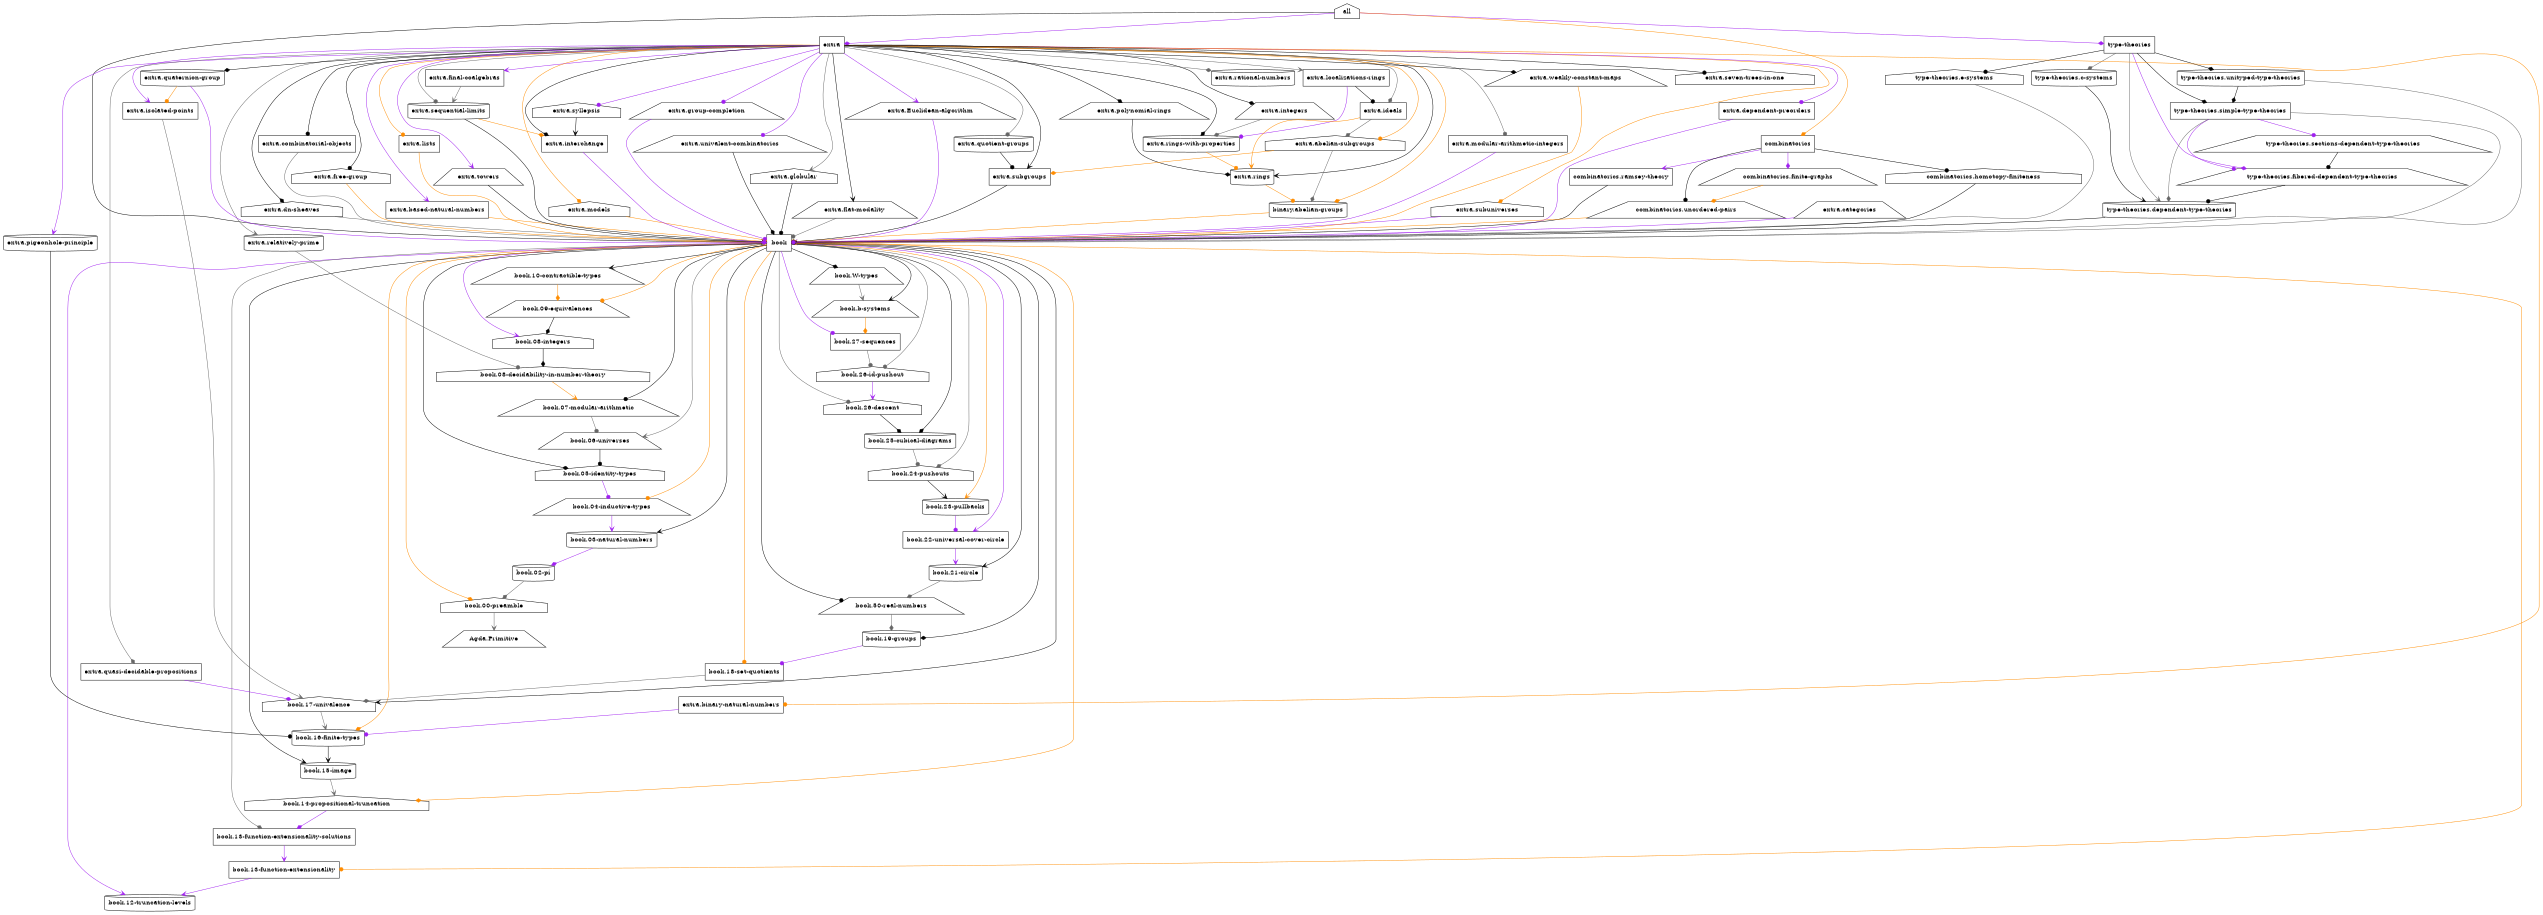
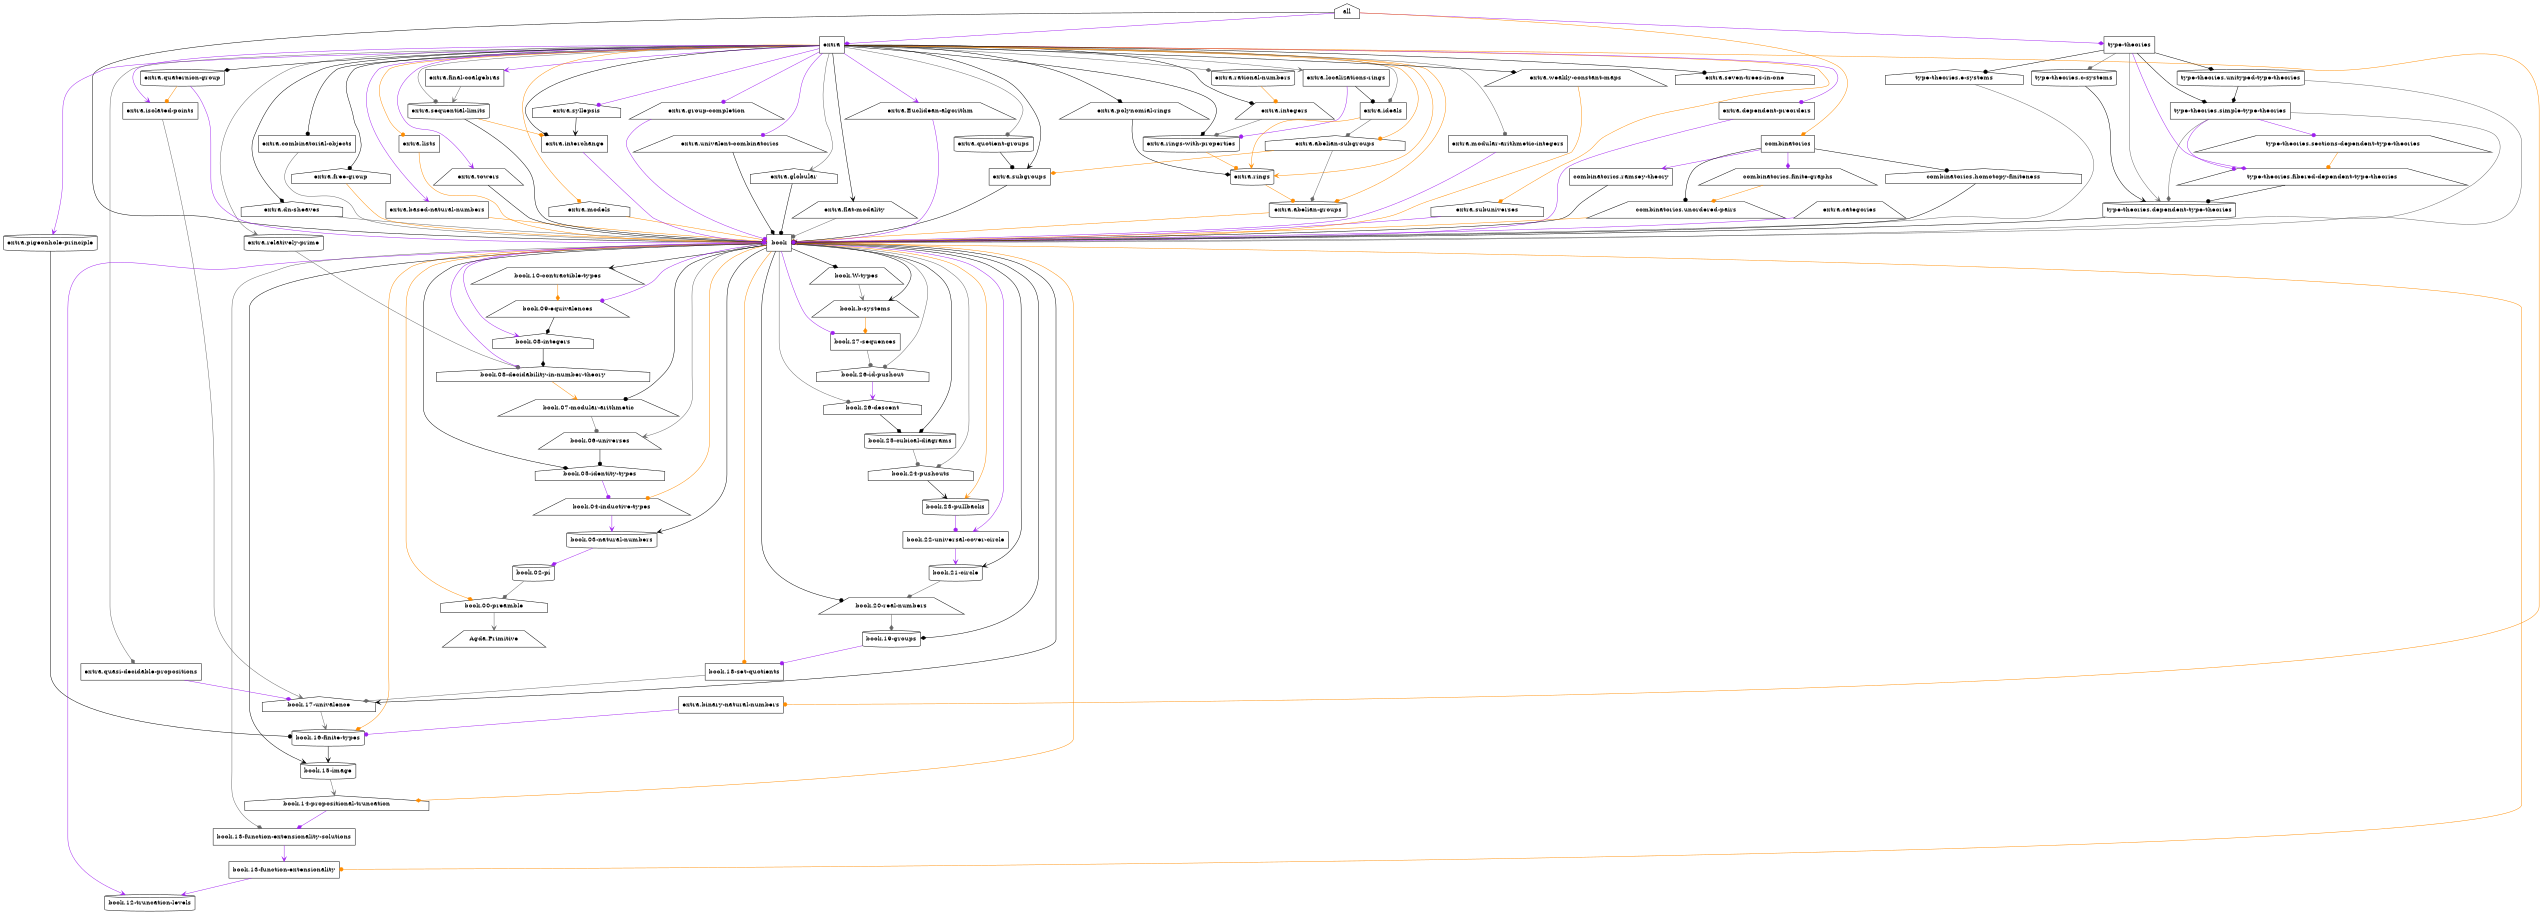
  digraph {
    node [shape=box]
    edge [arrowhead=diamond color=black]
    n1 [label="extra.subuniverses" shape=house]
    n2 [label=book]
    n3 [label="book.24-pushouts" shape=house]
    n4 [label="book.23-pullbacks" shape=cylinder]
    n5 [label="book.16-finite-types" shape=cylinder]
    n6 [label="book.07-modular-arithmetic" shape=trapezium]
    n7 [label="book.10-contractible-types" shape=trapezium]
    n8 [label="book.09-equivalences" shape=trapezium]
    n9 [label="book.17-univalence" shape=house]
    n10 [label="book.22-universal-cover-circle"]
    n11 [label="book.15-image" shape=cylinder]
    n12 [label="book.12-truncation-levels" shape=cylinder]
    n13 [label="book.18-set-quotients"]
    n14 [label="book.08-decidability-in-number-theory" shape=house]
    n15 [label="book.08-integers" shape=house]
    n16 [label="book.b-systems" shape=trapezium]
    n17 [label="book.06-universes" shape=trapezium]
    n18 [label="book.21-circle" shape=cylinder]
    n19 [label="book.26-descent" shape=house]
    n20 [label="book.00-preamble" shape=house]
    n21 [label="book.14-propositional-truncation" shape=house]
    n22 [label="book.19-groups" shape=cylinder]
    n23 [label="book.13-function-extensionality"]
-   n24 [label="book.50-real-numbers" shape=trapezium]
+   n24 [label="book.20-real-numbers" shape=trapezium]
    n25 [label="book.27-sequences"]
    n26 [label="book.25-cubical-diagrams" shape=cylinder]
    n27 [label="book.04-inductive-types" shape=trapezium]
    n28 [label="book.03-natural-numbers" shape=cylinder]
    n29 [label="book.26-id-pushout" shape=house]
    n30 [label="book.W-types" shape=trapezium]
    n31 [label="book.05-identity-types" shape=house]
    n32 [label="book.13-function-extensionality-solutions"]
    n33 [label="extra.pigeonhole-principle" shape=cylinder]
    n34 [label="book.02-pi" shape=cylinder]
    n35 [label="Agda.Primitive" shape=trapezium]
    n36 [label="extra.dependent-preorders"]
    n37 [label="extra.integers" shape=trapezium]
    n38 [label="extra.rings-with-properties" shape=cylinder]
    n39 [label="extra.rings" shape=cylinder]
-   n40 [label="binary.abelian-groups" shape=cylinder]
+   n40 [label="extra.abelian-groups" shape=cylinder]
    n41 [label="type-theories"]
    n42 [label="type-theories.simple-type-theories"]
    n43 [label="type-theories.fibered-dependent-type-theories" shape=trapezium]
    n44 [label="type-theories.unityped-type-theories" shape=cylinder]
    n45 [label="type-theories.c-systems" shape=cylinder]
    n46 [label="type-theories.e-systems" shape=house]
    n47 [label="type-theories.dependent-type-theories" shape=cylinder]
    n48 [label="type-theories.sections-dependent-type-theories" shape=trapezium]
    n49 [label="extra.dn-sheaves" shape=house]
    n50 [label="extra.combinatorial-objects"]
    n51 [label="extra.free-group" shape=house]
    n52 [label=all shape=house]
    n53 [label=extra]
    n54 [label=combinatorics]
    n55 [label="extra.based-natural-numbers"]
    n56 [label="extra.relatively-prime" shape=cylinder]
    n57 [label="extra.final-coalgebras"]
    n58 [label="extra.sequential-limits" shape=cylinder]
    n59 [label="extra.lists"]
    n60 [label="extra.subgroups"]
    n61 [label="extra.towers" shape=trapezium]
    n62 [label="extra.models" shape=house]
    n63 [label="extra.syllepsis" shape=house]
    n64 [label="extra.interchange"]
    n65 [label="extra.group-completion" shape=trapezium]
    n66 [label="extra.quaternion-group" shape=cylinder]
    n67 [label="extra.isolated-points"]
    n68 [label="extra.rational-numbers" shape=cylinder]
    n69 [label="extra.quasi-decidable-propositions"]
    n70 [label="extra.univalent-combinatorics" shape=trapezium]
    n71 [label="extra.binary-natural-numbers"]
    n72 [label="extra.globular" shape=house]
    n73 [label="extra.polynomial-rings" shape=trapezium]
    n74 [label="extra.localizations-rings"]
    n75 [label="extra.ideals"]
    n76 [label="extra.flat-modality" shape=trapezium]
    n77 [label="extra.Euclidean-algorithm" shape=trapezium]
    n78 [label="extra.quotient-groups" shape=cylinder]
    n79 [label="extra.modular-arithmetic-integers"]
    n80 [label="extra.abelian-subgroups" shape=house]
    n81 [label="extra.seven-trees-in-one" shape=house]
    n82 [label="extra.weakly-constant-maps" shape=trapezium]
    n83 [label="combinatorics.ramsey-theory"]
    n84 [label="combinatorics.unordered-pairs" shape=trapezium]
    n85 [label="combinatorics.finite-graphs" shape=trapezium]
    n86 [label="combinatorics.homotopy-finiteness" shape=house]
    n87 [label="extra.categories" shape=trapezium]
    n1 -> n2 [arrowhead=vee color=purple]
    n2 -> n3 [color=gray40]
    n2 -> n4 [arrowhead=vee color=darkorange]
    n2 -> n5 [color=darkorange]
    n2 -> n6 [arrowhead=dot]
    n2 -> n7 [arrowhead=vee]
-   n2 -> n8 [arrowhead=dot color=darkorange]
+   n2 -> n8 [arrowhead=dot color=purple]
    n2 -> n9 [arrowhead=vee]
    n2 -> n10 [arrowhead=vee color=purple]
    n2 -> n11 [arrowhead=vee]
    n2 -> n12 [arrowhead=vee color=purple]
    n2 -> n13 [arrowhead=dot color=darkorange]
+   n2 -> n14 [color=purple]
    n2 -> n15 [arrowhead=vee color=purple]
    n2 -> n16 [arrowhead=vee]
    n2 -> n17 [arrowhead=vee color=gray40]
    n2 -> n18 [arrowhead=vee]
    n2 -> n19 [arrowhead=dot color=gray40]
    n2 -> n20 [color=darkorange]
    n2 -> n21 [color=darkorange]
    n2 -> n22
    n2 -> n23 [arrowhead=dot color=darkorange]
    n2 -> n24 [arrowhead=dot]
    n2 -> n25 [arrowhead=dot color=purple]
    n2 -> n26
    n2 -> n27 [arrowhead=dot color=darkorange]
    n2 -> n28 [arrowhead=vee]
    n2 -> n29 [arrowhead=dot color=gray40]
    n2 -> n30
    n2 -> n31
    n2 -> n32 [color=gray40]
    n3 -> n4 [arrowhead=vee]
    n4 -> n10 [arrowhead=dot color=purple]
    n5 -> n11 [arrowhead=vee]
    n6 -> n17 [arrowhead=dot color=gray40]
    n7 -> n8 [color=darkorange]
    n8 -> n15
    n9 -> n5 [arrowhead=vee color=gray40]
    n10 -> n18 [arrowhead=vee color=purple]
    n11 -> n21 [arrowhead=vee color=gray40]
    n13 -> n9 [color=gray40]
    n14 -> n6 [arrowhead=vee color=darkorange]
    n15 -> n14
    n16 -> n25 [color=darkorange]
    n17 -> n31 [arrowhead=dot]
    n18 -> n24 [color=gray40]
    n19 -> n26
    n20 -> n35 [arrowhead=vee color=gray40]
    n21 -> n32 [color=purple]
    n22 -> n13 [arrowhead=dot color=purple]
    n23 -> n12 [arrowhead=vee color=purple]
    n24 -> n22 [color=gray40]
    n25 -> n29 [arrowhead=dot color=gray40]
    n26 -> n3 [arrowhead=dot color=gray40]
    n27 -> n28 [arrowhead=vee color=purple]
    n28 -> n34 [color=purple]
    n29 -> n19 [arrowhead=vee color=purple]
    n30 -> n16 [arrowhead=vee color=gray40]
    n31 -> n27 [arrowhead=dot color=purple]
    n32 -> n23 [arrowhead=vee color=purple]
    n33 -> n5 [arrowhead=dot]
    n34 -> n20 [color=gray40]
    n36 -> n2 [color=purple]
    n37 -> n38 [color=gray40]
    n38 -> n39 [arrowhead=dot color=darkorange]
    n39 -> n40 [arrowhead=dot color=darkorange]
    n40 -> n2 [arrowhead=dot color=darkorange]
    n41 -> n42
    n41 -> n43 [color=purple]
    n41 -> n44
    n41 -> n45 [color=gray40]
    n41 -> n46 [arrowhead=dot]
    n41 -> n47 [arrowhead=vee color=gray40]
    n42 -> n2 [arrowhead=vee color=gray40]
    n42 -> n43 [arrowhead=dot color=purple]
    n42 -> n47 [color=gray40]
    n42 -> n48 [arrowhead=dot color=purple]
    n43 -> n47 [arrowhead=dot]
    n44 -> n2 [color=gray40]
    n44 -> n42
    n45 -> n47 [arrowhead=vee]
    n46 -> n2 [color=gray40]
    n47 -> n2 [arrowhead=dot]
-   n48 -> n43 [arrowhead=dot]
+   n48 -> n43 [arrowhead=dot color=darkorange]
    n49 -> n2 [arrowhead=dot color=gray40]
    n50 -> n2 [color=gray40]
    n51 -> n2 [color=darkorange]
    n52 -> n2
    n52 -> n41 [color=purple]
    n52 -> n53 [color=purple]
    n52 -> n54 [color=darkorange]
    n53 -> n1 [color=darkorange]
    n53 -> n33 [arrowhead=vee color=purple]
    n53 -> n36 [arrowhead=dot color=purple]
    n53 -> n37
    n53 -> n38
-   n53 -> n39 [arrowhead=vee]
+   n53 -> n39 [arrowhead=vee color=darkorange]
    n53 -> n40 [color=darkorange]
    n53 -> n49
    n53 -> n50 [arrowhead=dot]
    n53 -> n51 [arrowhead=dot]
    n53 -> n55 [arrowhead=vee color=purple]
    n53 -> n56 [arrowhead=vee color=gray40]
    n53 -> n57 [arrowhead=vee color=purple]
    n53 -> n58 [arrowhead=dot color=gray40]
    n53 -> n59 [arrowhead=dot color=darkorange]
    n53 -> n60 [arrowhead=vee]
    n53 -> n61 [arrowhead=vee color=purple]
    n53 -> n62 [color=darkorange]
    n53 -> n63 [arrowhead=dot color=purple]
    n53 -> n64
    n53 -> n65 [arrowhead=dot color=purple]
    n53 -> n66
    n53 -> n67 [arrowhead=vee color=purple]
    n53 -> n68 [color=gray40]
    n53 -> n69 [color=gray40]
    n53 -> n70 [arrowhead=dot color=purple]
    n53 -> n71 [arrowhead=dot color=darkorange]
    n53 -> n72 [arrowhead=vee color=gray40]
    n53 -> n73
    n53 -> n74 [arrowhead=vee color=gray40]
    n53 -> n75 [color=gray40]
    n53 -> n76 [arrowhead=vee]
    n53 -> n77 [arrowhead=vee color=purple]
    n53 -> n78 [arrowhead=dot color=gray40]
    n53 -> n79 [arrowhead=dot color=gray40]
    n53 -> n80 [arrowhead=dot color=darkorange]
    n53 -> n81 [arrowhead=dot]
    n53 -> n82
    n54 -> n83 [arrowhead=vee color=purple]
    n54 -> n84 [arrowhead=dot]
    n54 -> n85 [color=purple]
    n54 -> n86 [arrowhead=dot]
    n55 -> n2 [arrowhead=dot color=darkorange]
    n56 -> n14 [arrowhead=dot color=gray40]
    n57 -> n58 [arrowhead=vee color=gray40]
    n58 -> n2 [arrowhead=vee]
    n58 -> n64 [color=darkorange]
    n59 -> n2 [color=darkorange]
    n60 -> n2 [arrowhead=dot]
    n61 -> n2 [arrowhead=vee]
    n62 -> n2 [arrowhead=dot color=darkorange]
    n63 -> n64 [arrowhead=vee]
    n64 -> n2 [color=purple]
    n65 -> n2 [arrowhead=dot color=purple]
    n66 -> n2 [color=purple]
    n66 -> n67 [arrowhead=dot color=darkorange]
    n67 -> n9 [arrowhead=vee color=gray40]
+   n68 -> n37 [arrowhead=dot color=darkorange]
    n69 -> n9 [color=purple]
    n70 -> n2
    n71 -> n5 [arrowhead=dot color=purple]
    n72 -> n2 [arrowhead=dot]
    n73 -> n39
    n74 -> n38 [arrowhead=dot color=purple]
    n74 -> n75 [arrowhead=dot]
    n75 -> n39 [arrowhead=vee color=darkorange]
    n75 -> n80 [color=gray40]
    n76 -> n2 [arrowhead=dot color=gray40]
    n77 -> n2 [arrowhead=dot color=purple]
    n78 -> n60 [arrowhead=dot]
    n79 -> n2 [arrowhead=vee color=purple]
    n80 -> n40 [color=gray40]
    n80 -> n60 [color=darkorange]
    n82 -> n2 [arrowhead=vee color=darkorange]
    n83 -> n2
    n84 -> n2 [arrowhead=dot color=darkorange]
    n85 -> n84 [color=darkorange]
    n86 -> n2 [arrowhead=dot]
    n87 -> n2 [arrowhead=dot color=purple]
  }
